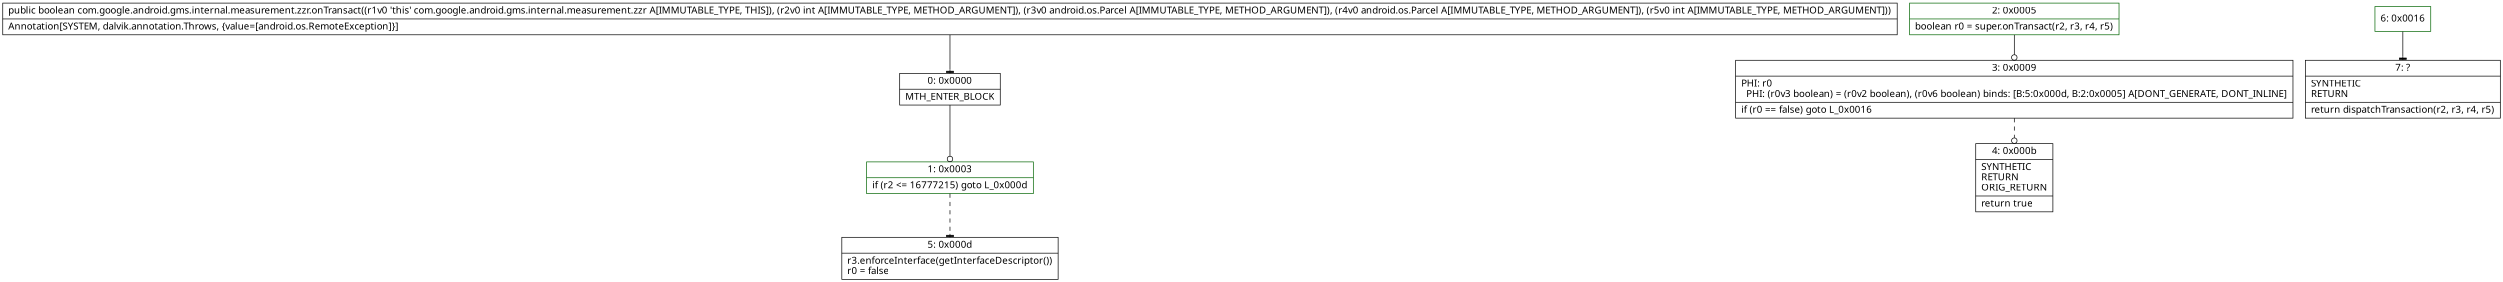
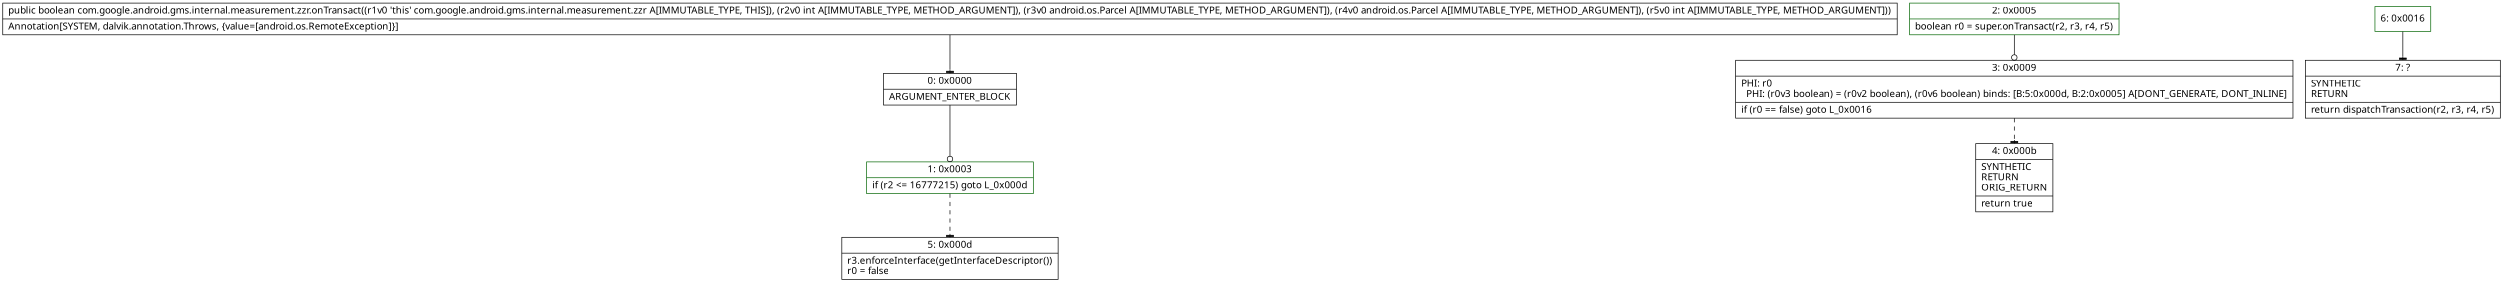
  digraph {
    fontname="Noto Sans"
    node [color=black fontname="Noto Sans" shape=record]
    edge [arrowhead=tee fontname="Noto Sans"]
-   n1 [label="{0\:\ 0x0000|MTH_ENTER_BLOCK\l}"]
+   n1 [label="{0\:\ 0x0000|ARGUMENT_ENTER_BLOCK\l}"]
    n2 [color=darkgreen label="{1\:\ 0x0003|if (r2 \<= 16777215) goto L_0x000d\l}"]
    n3 [label="{5\:\ 0x000d|r3.enforceInterface(getInterfaceDescriptor())\lr0 = false\l}"]
    n4 [color=darkgreen label="{2\:\ 0x0005|boolean r0 = super.onTransact(r2, r3, r4, r5)\l}"]
    n5 [label="{3\:\ 0x0009|PHI: r0 \l  PHI: (r0v3 boolean) = (r0v2 boolean), (r0v6 boolean) binds: [B:5:0x000d, B:2:0x0005] A[DONT_GENERATE, DONT_INLINE]\l|if (r0 == false) goto L_0x0016\l}"]
    n6 [label="{4\:\ 0x000b|SYNTHETIC\lRETURN\lORIG_RETURN\l|return true\l}"]
    n7 [color=darkgreen label="{6\:\ 0x0016}"]
    n8 [label="{7\:\ ?|SYNTHETIC\lRETURN\l|return dispatchTransaction(r2, r3, r4, r5)\l}"]
    n9 [label="{public boolean com.google.android.gms.internal.measurement.zzr.onTransact((r1v0 'this' com.google.android.gms.internal.measurement.zzr A[IMMUTABLE_TYPE, THIS]), (r2v0 int A[IMMUTABLE_TYPE, METHOD_ARGUMENT]), (r3v0 android.os.Parcel A[IMMUTABLE_TYPE, METHOD_ARGUMENT]), (r4v0 android.os.Parcel A[IMMUTABLE_TYPE, METHOD_ARGUMENT]), (r5v0 int A[IMMUTABLE_TYPE, METHOD_ARGUMENT]))  | Annotation[SYSTEM, dalvik.annotation.Throws, \{value=[android.os.RemoteException]\}]\l}"]
    n1 -> n2 [arrowhead=odot]
    n2 -> n3 [style=dashed]
    n4 -> n5 [arrowhead=odot]
-   n5 -> n6 [arrowhead=odot style=dashed]
+   n5 -> n6 [style=dashed]
    n7 -> n8
    n9 -> n1
  }
